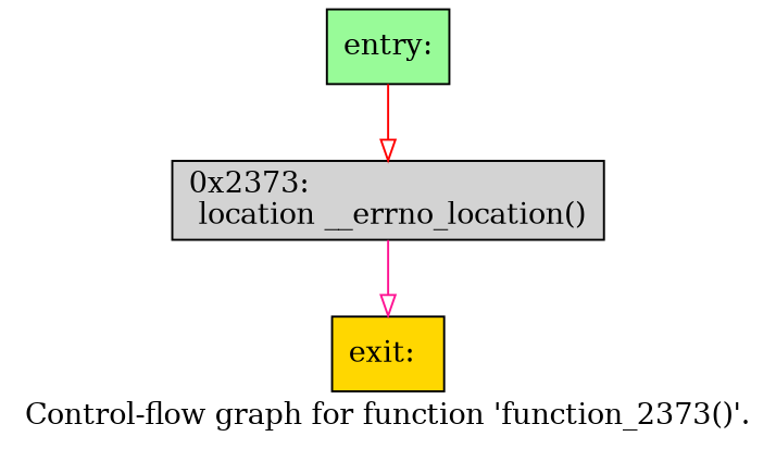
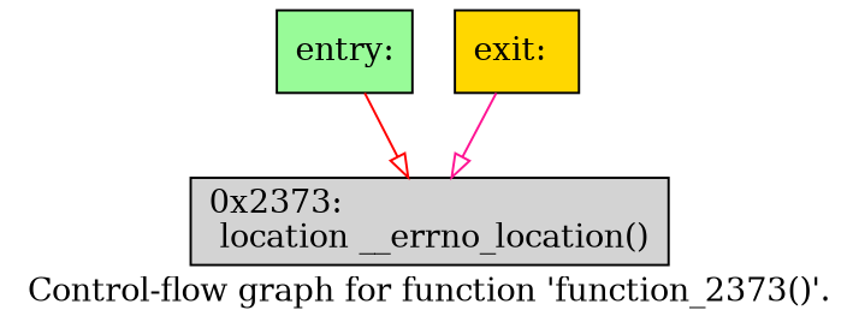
  digraph {
    label="Control-flow graph for function 'function_2373()'."
    node [shape=record style=filled]
    edge [arrowhead=onormal]
    n1 [fillcolor=palegreen label="{entry:\l}"]
    n2 [fillcolor=lightgrey label="{0x2373:\l  location __errno_location()\l}"]
    n3 [fillcolor=gold label="{exit:\l}"]
    n1 -> n2 [color=red]
-   n2 -> n3 [color=deeppink]
+   n3 -> n2 [color=deeppink]
  }
